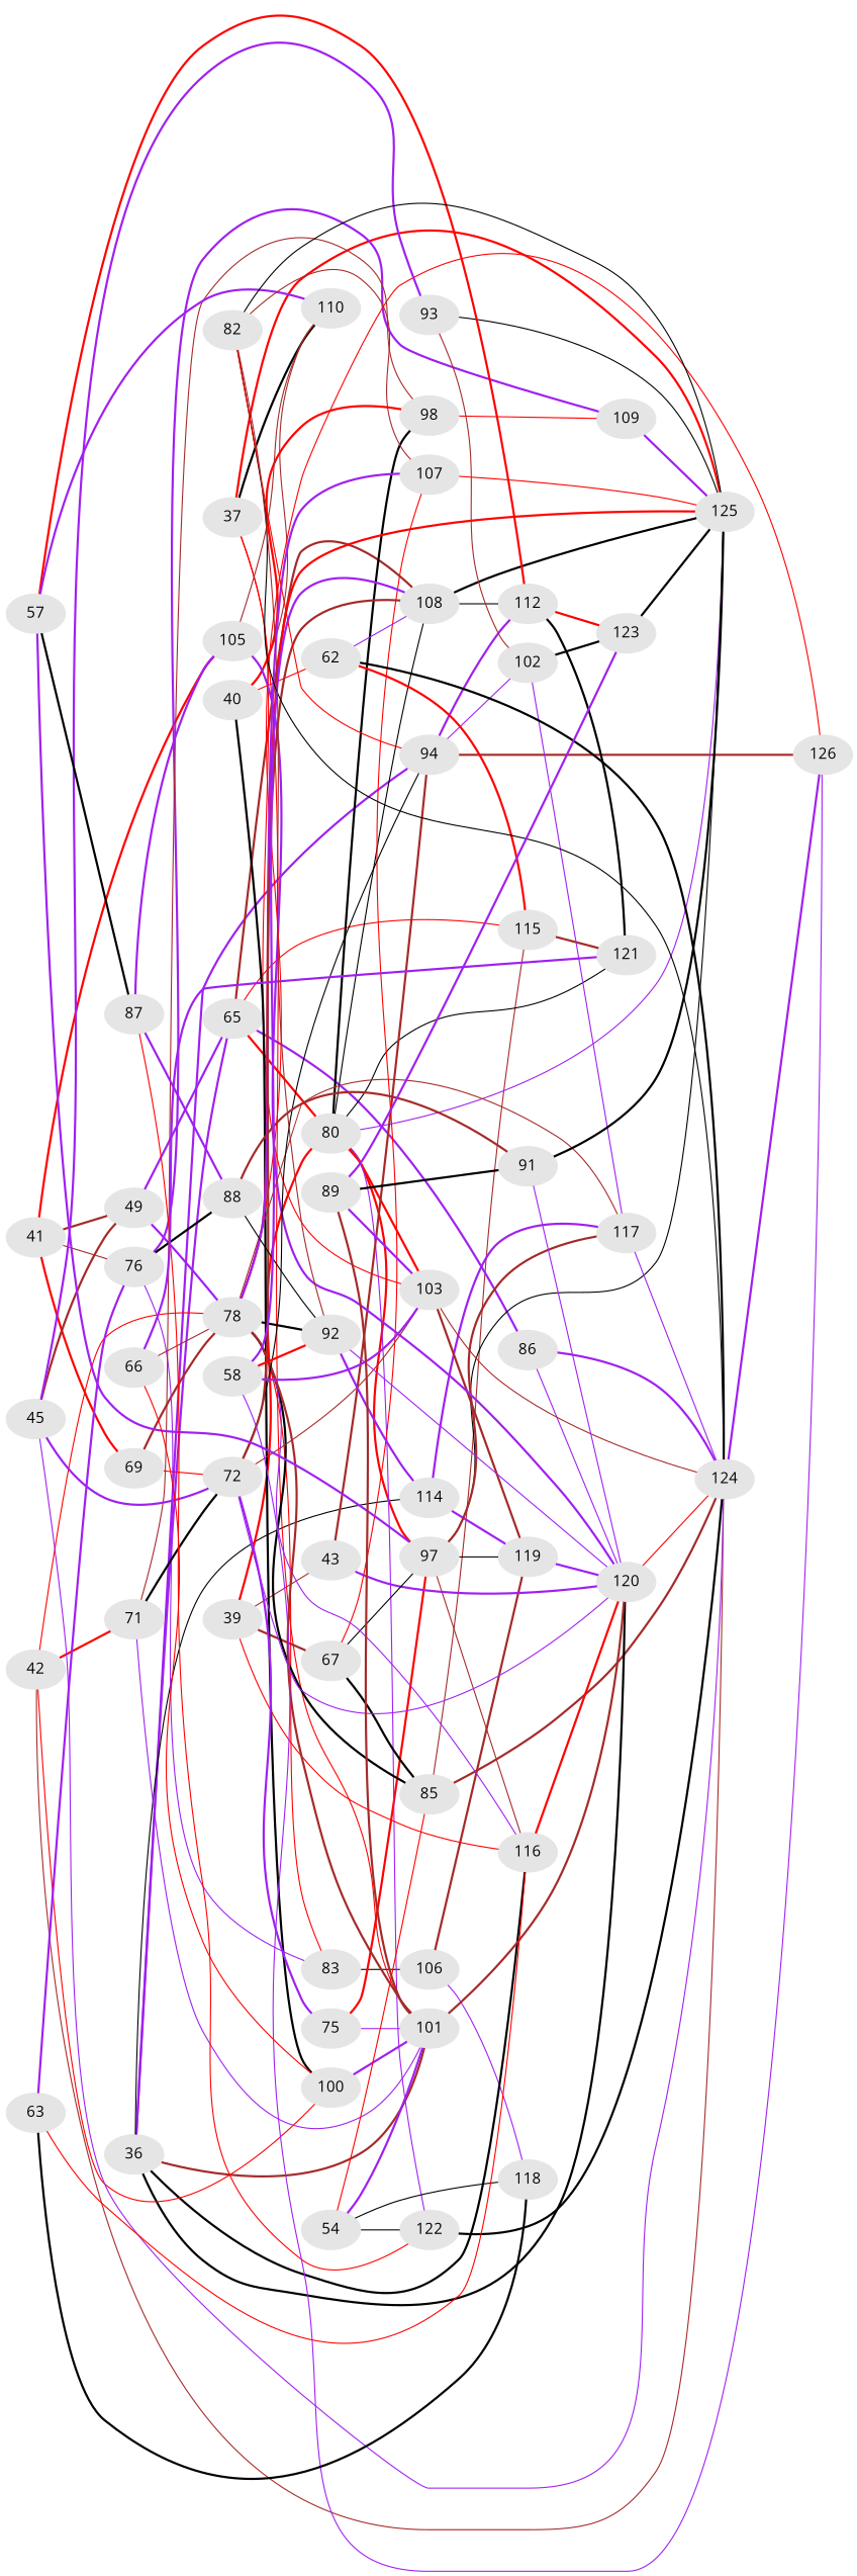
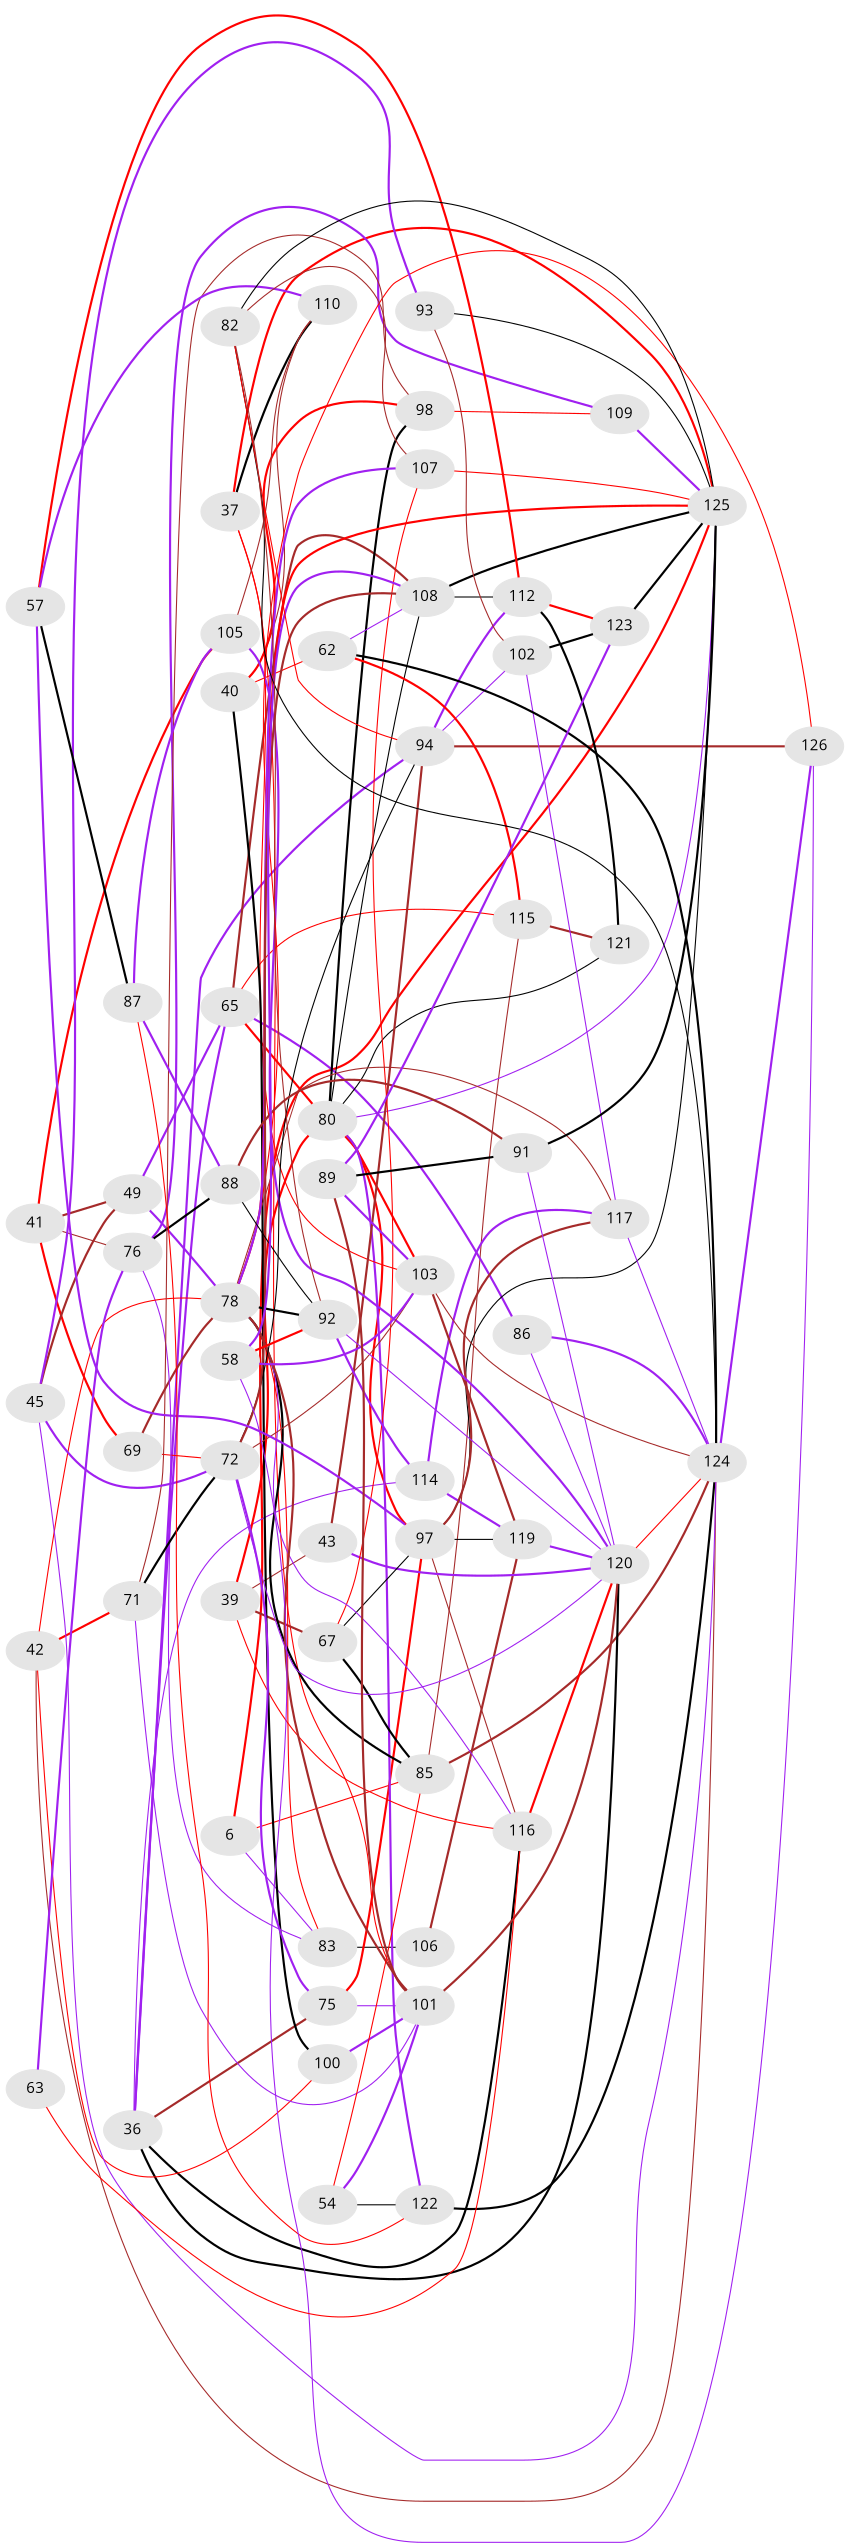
  graph {
    fontname="Open Sans"
    rankdir=LR
    node [color=gray90 fontname="Open Sans" style=filled]
    edge [color=purple fontname="Open Sans" style=bold]
    83 [super="+47"]
    106
+   6
    85 [super="+46+81"]
    125 [super="+96+113"]
    124 [super="+30+38"]
    115
    36 [super="+20+33"]
    65 [super="+34"]
    75
    94 [super="+74"]
    114
    116 [super="+70"]
    120 [super="+17+24+60+104"]
    80 [super="+5+77+44"]
    108 [super="+11+28"]
    86
    101 [super="+19+23+79"]
    97 [super="+21+22+53"]
    112 [super="+90"]
    126 [super="+55"]
    102
    117 [super="+95"]
    119 [super="+111"]
    37
    103 [super="+32"]
    110
    39
    43
    67 [super="+1"]
    107 [super="+4"]
    98
    122
    121
    40
    62
    100
    109
    41
    49
    69
    76 [super="+13"]
    105
    78 [super="+64+52+29+73"]
    72 [super="+61"]
    88
    42
    71
    92 [super="+84+35"]
    45
    93
    54
-   118
    57
    87
    123
    58
    63
-   66
    91
    82 [super="+27"]
    89
    83 -- 106 [color=black style=solid weight=2]
    106 -- 119 [color=brown]
-   106 -- 118 [style=solid]
+   6 -- 83 [style=solid weight=2]
+   6 -- 85 [color=red style=solid]
+   6 -- 125 [color=red]
    85 -- 124 [color=brown weight=2]
    85 -- 115 [color=brown style=solid]
    124 -- 126
    115 -- 121 [color=brown]
    36 -- 65
-   36 -- 101 [color=brown]
+   36 -- 75 [color=brown]
    36 -- 94 [weight=2]
-   36 -- 114 [color=black style=solid]
+   36 -- 114 [style=solid]
    36 -- 116 [color=black weight=2]
    36 -- 120 [color=black]
    65 -- 115 [color=red style=solid]
    65 -- 80 [color=red]
    65 -- 108 [color=brown]
    65 -- 86
    75 -- 101 [style=solid]
    75 -- 97 [color=red]
    94 -- 112
    94 -- 126 [color=brown weight=3]
    94 -- 102 [style=solid]
    114 -- 117
    114 -- 119
    116 -- 120 [color=red]
    120 -- 124 [color=red style=solid]
    80 -- 125 [style=solid]
    80 -- 108 [color=black style=solid]
    80 -- 97 [color=red]
    80 -- 103 [color=red weight=2]
    80 -- 98 [color=black]
-   80 -- 122 [style=solid]
+   80 -- 122
    80 -- 121 [color=black style=solid]
    108 -- 125 [color=black]
    108 -- 112 [color=black style=solid weight=2]
    86 -- 124
    86 -- 120 [style=solid weight=2]
    101 -- 120 [color=brown weight=2]
    97 -- 125 [color=black style=solid weight=2]
    97 -- 116 [color=brown style=solid]
    97 -- 117 [color=brown weight=2]
    97 -- 119 [color=black style=solid]
    112 -- 121 [color=black]
    112 -- 123 [color=red]
    102 -- 117 [style=solid]
    102 -- 123 [color=black]
    117 -- 124 [style=solid]
    119 -- 120 [weight=2]
    37 -- 125 [color=red]
    37 -- 101 [color=red style=solid]
    37 -- 103 [color=red style=solid]
    37 -- 110 [color=black]
    103 -- 124 [color=brown style=solid]
    103 -- 119 [color=brown]
    39 -- 116 [color=red style=solid]
    39 -- 80 [color=red]
    39 -- 43 [color=brown style=solid]
    39 -- 67 [color=brown]
    43 -- 94 [color=brown]
    43 -- 120 [weight=2]
    67 -- 85 [color=black]
    67 -- 97 [color=black style=solid]
    67 -- 107 [color=red style=solid weight=2]
    107 -- 125 [color=red style=solid]
    98 -- 109 [color=red style=solid]
    122 -- 124 [color=black]
    40 -- 110 [color=brown style=solid]
    40 -- 98 [color=red]
    40 -- 62 [color=red style=solid]
    40 -- 100 [color=black]
    62 -- 124 [color=black]
    62 -- 115 [color=red]
    62 -- 108 [style=solid]
    100 -- 101
    109 -- 125 [weight=2]
    41 -- 49 [color=brown]
    41 -- 69 [color=red]
    41 -- 76 [color=brown style=solid]
    41 -- 105 [color=red]
    49 -- 65
    49 -- 78
    69 -- 78 [color=brown weight=2]
    69 -- 72 [color=red style=solid]
    76 -- 83 [style=solid]
    76 -- 109
    76 -- 88 [color=black]
    105 -- 120
    105 -- 110 [color=brown style=solid]
    78 -- 83 [color=red style=solid]
    78 -- 85 [color=black weight=2]
    78 -- 125 [color=red weight=2]
    78 -- 116 [style=solid weight=2]
    78 -- 101 [color=brown weight=2]
    78 -- 126 [color=red style=solid]
    78 -- 117 [color=brown style=solid]
    78 -- 107
    78 -- 92 [color=black weight=2]
    72 -- 75
    72 -- 94 [color=black style=solid]
    72 -- 120 [style=solid weight=3]
    72 -- 108 [color=brown]
    72 -- 103 [color=brown style=solid]
    88 -- 92 [color=black style=solid]
    88 -- 91 [color=brown]
    42 -- 124 [color=brown style=solid]
    42 -- 100 [color=red style=solid]
    42 -- 78 [color=red style=solid]
    42 -- 71 [color=red]
    71 -- 101 [style=solid]
    71 -- 98 [color=brown style=solid]
    71 -- 72 [color=black]
    92 -- 114
    92 -- 120 [style=solid weight=2]
    45 -- 124 [style=solid]
    45 -- 49 [color=brown]
    45 -- 72
    45 -- 93
    93 -- 125 [color=black style=solid weight=2]
    93 -- 102 [color=brown style=solid]
    54 -- 85 [color=red style=solid]
    54 -- 101
    54 -- 122 [color=black style=solid]
-   54 -- 118 [color=black style=solid]
    57 -- 97
    57 -- 112 [color=red]
    57 -- 110
    57 -- 87 [color=black]
    87 -- 122 [color=red style=solid]
    87 -- 105
    87 -- 88
    123 -- 125 [color=black]
    58 -- 108
    58 -- 126 [style=solid]
    58 -- 103
    58 -- 92 [color=red]
    63 -- 116 [color=red style=solid]
    63 -- 76 [weight=2]
-   63 -- 118 [color=black]
-   66 -- 121
-   66 -- 100 [color=red style=solid]
-   66 -- 78 [color=brown style=solid weight=2]
    91 -- 125 [color=black]
    91 -- 120 [style=solid]
    82 -- 125 [color=black style=solid]
    82 -- 124 [color=black style=solid]
    82 -- 94 [color=red style=solid]
    82 -- 107 [color=brown style=solid weight=2]
    82 -- 92 [color=brown style=solid]
    89 -- 101 [color=brown]
    89 -- 103
    89 -- 123
    89 -- 91 [color=black]
  }
